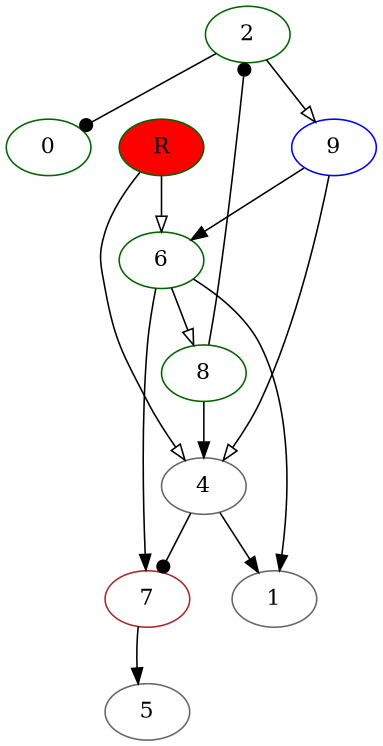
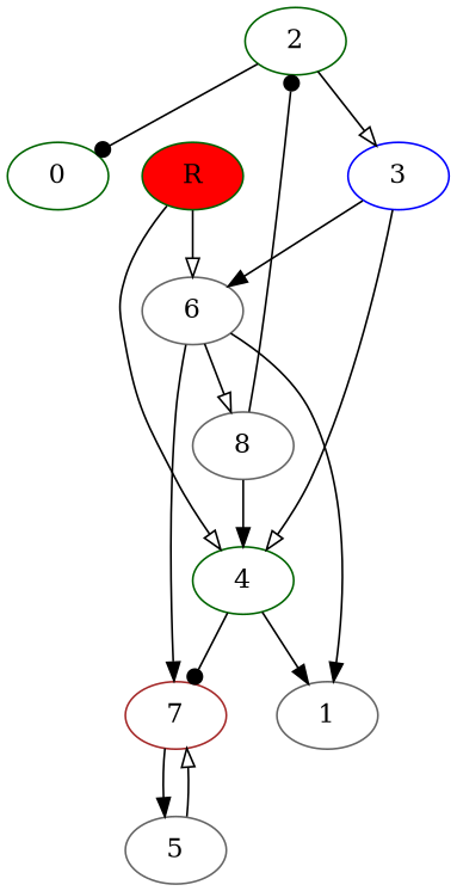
  digraph {
    node [color=darkgreen]
    edge [arrowhead=onormal]
    2
-   3 [color=blue label=9]
+   3 [color=blue]
    n3 [label=0]
-   4 [color=gray40]
-   6
+   4
+   6 [color=gray40]
    1 [color=gray40]
    7 [color=brown]
-   8
+   8 [color=gray40]
    5 [color=gray40]
    R [fillcolor="#ff0000" style=filled]
    2 -> 3
    2 -> n3 [arrowhead=dot]
    3 -> 4
    3 -> 6 [arrowhead=normal]
    4 -> 1 [arrowhead=normal]
    4 -> 7 [arrowhead=dot]
    6 -> 1 [arrowhead=normal]
    6 -> 7 [arrowhead=normal]
    6 -> 8
    7 -> 5 [arrowhead=normal]
    8 -> 2 [arrowhead=dot]
    8 -> 4 [arrowhead=normal]
+   5 -> 7
    R -> 4
    R -> 6
  }
